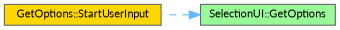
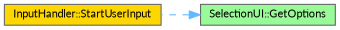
  digraph {
    rankdir=RL
    fontname=Lato
    node [fontname=Lato fontsize=10 shape=box style=filled]
    n1 [color=gray40 fillcolor=palegreen fontcolor=black height=0.2 label="SelectionUI::GetOptions" width=0.4]
-   n2 [color=grey40 fillcolor=gold height=0.2 label="GetOptions::StartUserInput" width=0.4]
+   n2 [color=grey40 fillcolor=gold height=0.2 label="InputHandler::StartUserInput" width=0.4]
    n1 -> n2 [color=steelblue1 dir=back fontname=Lato fontsize=10 labelfontname=Helvetica labelfontsize=10 style=dashed]
  }
